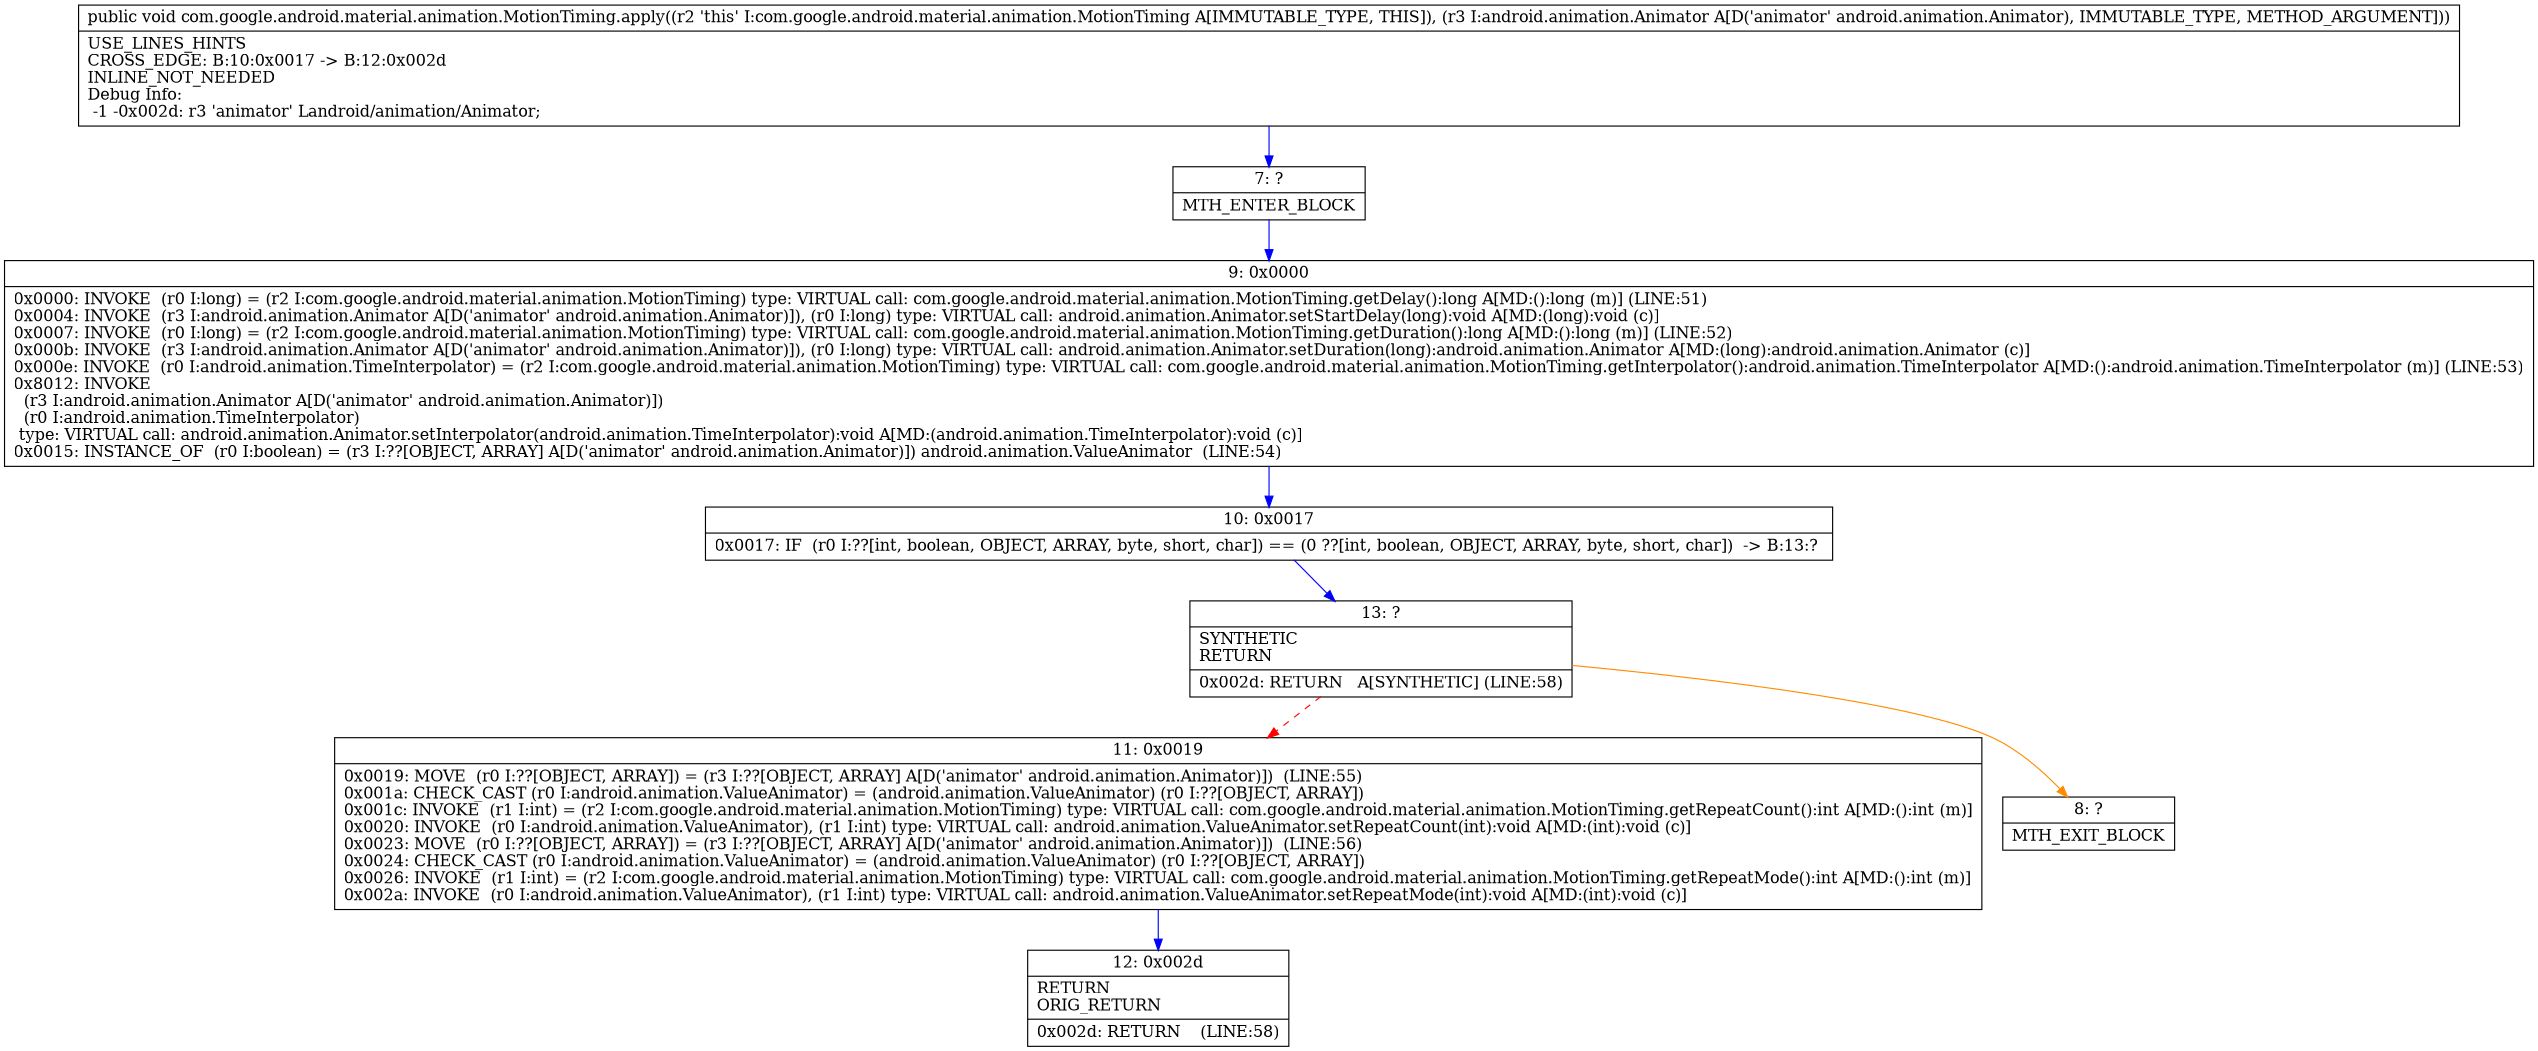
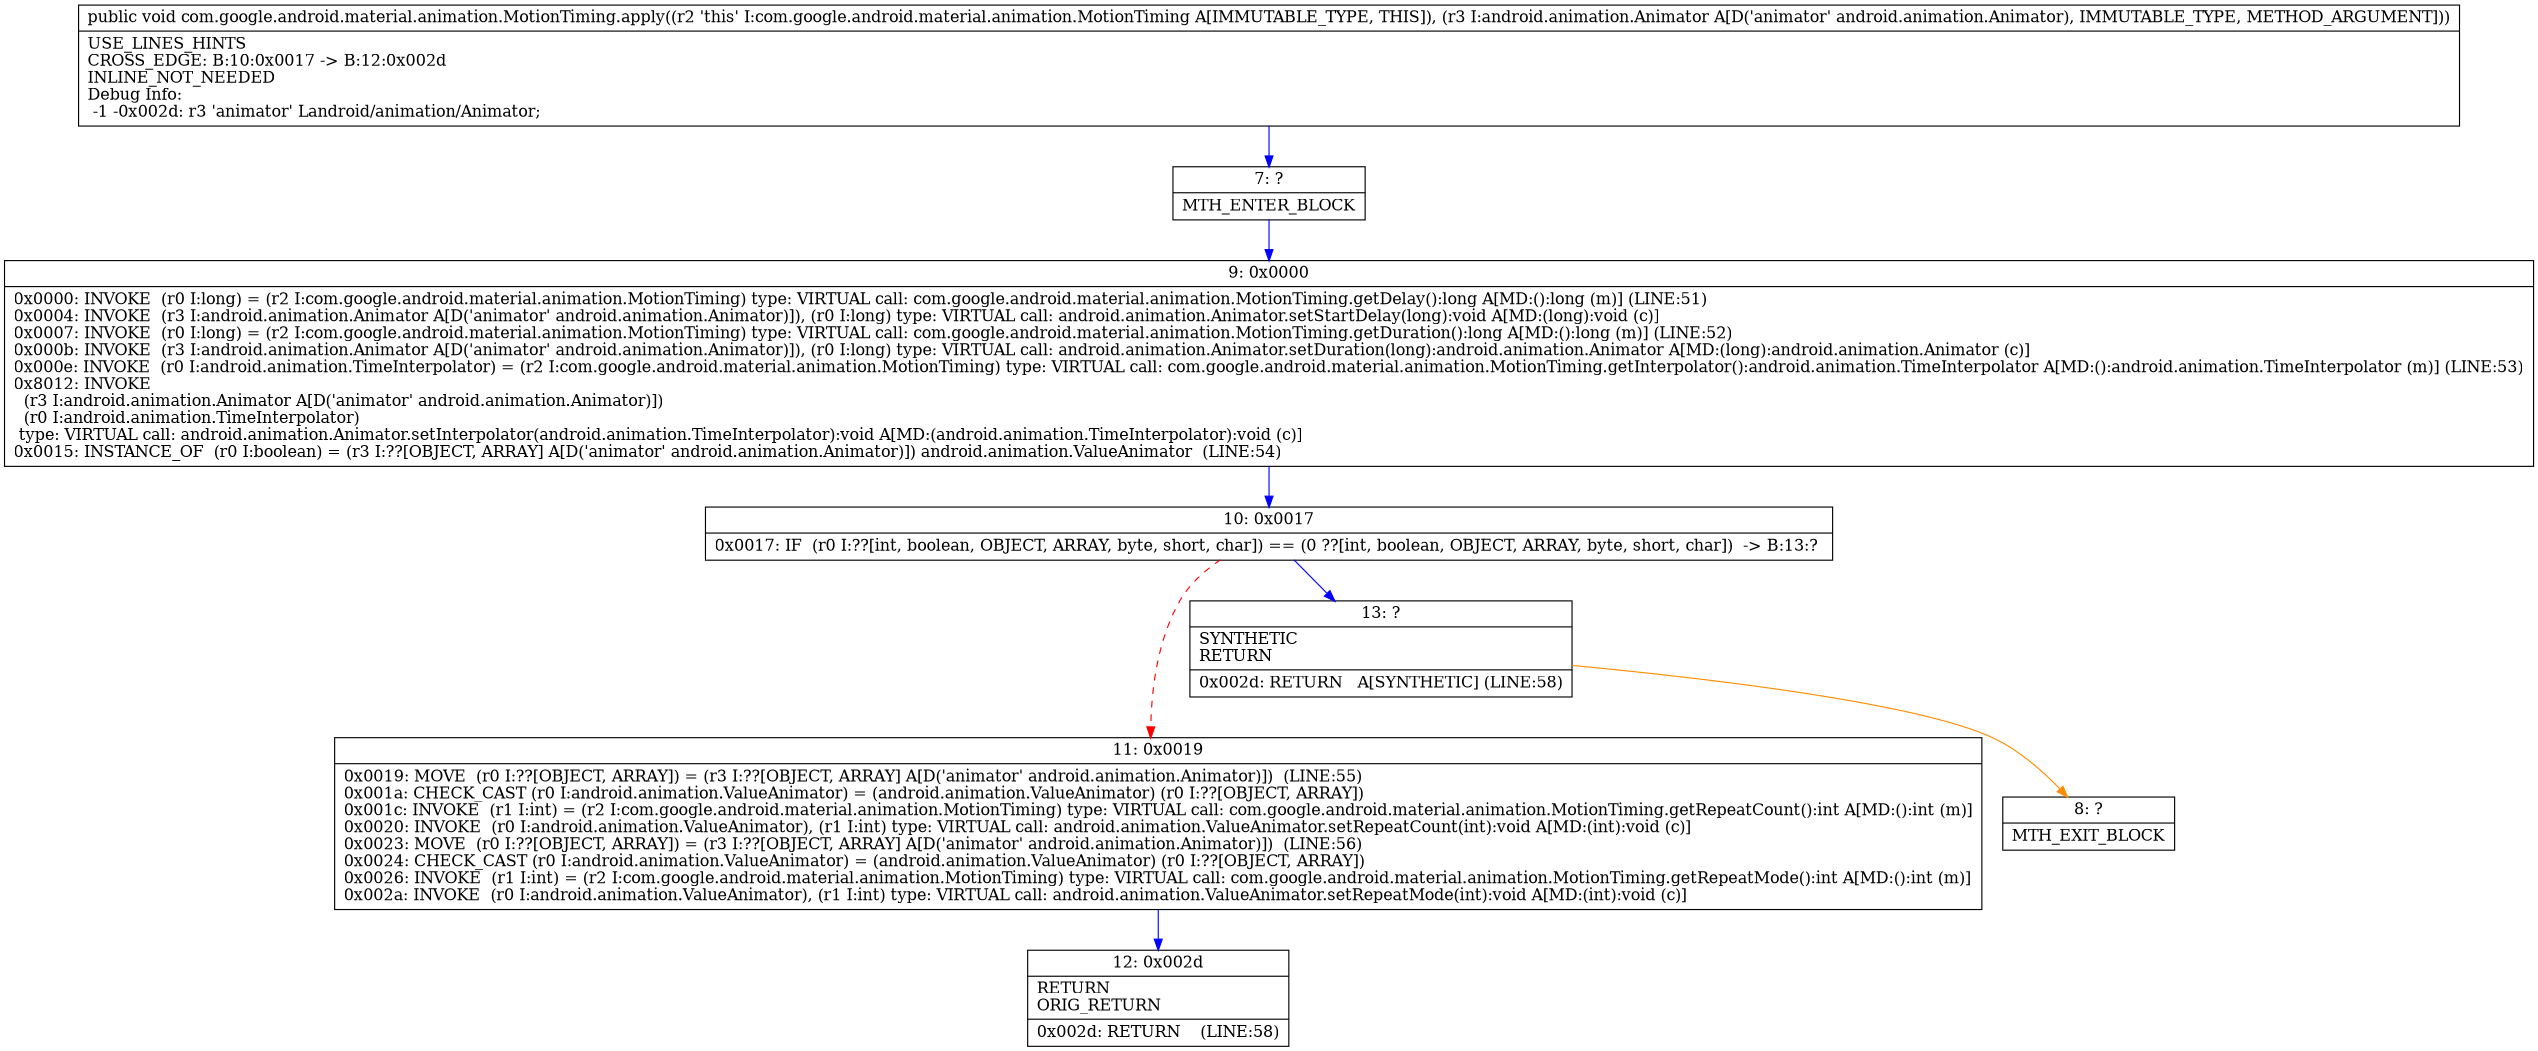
  digraph {
    node [shape=record]
    edge [color=blue]
    n1 [label="{7\:\ ?|MTH_ENTER_BLOCK\l}"]
    n2 [label="{9\:\ 0x0000|0x0000: INVOKE  (r0 I:long) = (r2 I:com.google.android.material.animation.MotionTiming) type: VIRTUAL call: com.google.android.material.animation.MotionTiming.getDelay():long A[MD:():long (m)] (LINE:51)\l0x0004: INVOKE  (r3 I:android.animation.Animator A[D('animator' android.animation.Animator)]), (r0 I:long) type: VIRTUAL call: android.animation.Animator.setStartDelay(long):void A[MD:(long):void (c)]\l0x0007: INVOKE  (r0 I:long) = (r2 I:com.google.android.material.animation.MotionTiming) type: VIRTUAL call: com.google.android.material.animation.MotionTiming.getDuration():long A[MD:():long (m)] (LINE:52)\l0x000b: INVOKE  (r3 I:android.animation.Animator A[D('animator' android.animation.Animator)]), (r0 I:long) type: VIRTUAL call: android.animation.Animator.setDuration(long):android.animation.Animator A[MD:(long):android.animation.Animator (c)]\l0x000e: INVOKE  (r0 I:android.animation.TimeInterpolator) = (r2 I:com.google.android.material.animation.MotionTiming) type: VIRTUAL call: com.google.android.material.animation.MotionTiming.getInterpolator():android.animation.TimeInterpolator A[MD:():android.animation.TimeInterpolator (m)] (LINE:53)\l0x8012: INVOKE  \l  (r3 I:android.animation.Animator A[D('animator' android.animation.Animator)])\l  (r0 I:android.animation.TimeInterpolator)\l type: VIRTUAL call: android.animation.Animator.setInterpolator(android.animation.TimeInterpolator):void A[MD:(android.animation.TimeInterpolator):void (c)]\l0x0015: INSTANCE_OF  (r0 I:boolean) = (r3 I:??[OBJECT, ARRAY] A[D('animator' android.animation.Animator)]) android.animation.ValueAnimator  (LINE:54)\l}"]
    n3 [label="{10\:\ 0x0017|0x0017: IF  (r0 I:??[int, boolean, OBJECT, ARRAY, byte, short, char]) == (0 ??[int, boolean, OBJECT, ARRAY, byte, short, char])  \-\> B:13:? \l}"]
    n4 [label="{11\:\ 0x0019|0x0019: MOVE  (r0 I:??[OBJECT, ARRAY]) = (r3 I:??[OBJECT, ARRAY] A[D('animator' android.animation.Animator)])  (LINE:55)\l0x001a: CHECK_CAST (r0 I:android.animation.ValueAnimator) = (android.animation.ValueAnimator) (r0 I:??[OBJECT, ARRAY]) \l0x001c: INVOKE  (r1 I:int) = (r2 I:com.google.android.material.animation.MotionTiming) type: VIRTUAL call: com.google.android.material.animation.MotionTiming.getRepeatCount():int A[MD:():int (m)]\l0x0020: INVOKE  (r0 I:android.animation.ValueAnimator), (r1 I:int) type: VIRTUAL call: android.animation.ValueAnimator.setRepeatCount(int):void A[MD:(int):void (c)]\l0x0023: MOVE  (r0 I:??[OBJECT, ARRAY]) = (r3 I:??[OBJECT, ARRAY] A[D('animator' android.animation.Animator)])  (LINE:56)\l0x0024: CHECK_CAST (r0 I:android.animation.ValueAnimator) = (android.animation.ValueAnimator) (r0 I:??[OBJECT, ARRAY]) \l0x0026: INVOKE  (r1 I:int) = (r2 I:com.google.android.material.animation.MotionTiming) type: VIRTUAL call: com.google.android.material.animation.MotionTiming.getRepeatMode():int A[MD:():int (m)]\l0x002a: INVOKE  (r0 I:android.animation.ValueAnimator), (r1 I:int) type: VIRTUAL call: android.animation.ValueAnimator.setRepeatMode(int):void A[MD:(int):void (c)]\l}"]
    n5 [label="{13\:\ ?|SYNTHETIC\lRETURN\l|0x002d: RETURN   A[SYNTHETIC] (LINE:58)\l}"]
    n6 [label="{12\:\ 0x002d|RETURN\lORIG_RETURN\l|0x002d: RETURN    (LINE:58)\l}"]
    n7 [label="{8\:\ ?|MTH_EXIT_BLOCK\l}"]
    n8 [label="{public void com.google.android.material.animation.MotionTiming.apply((r2 'this' I:com.google.android.material.animation.MotionTiming A[IMMUTABLE_TYPE, THIS]), (r3 I:android.animation.Animator A[D('animator' android.animation.Animator), IMMUTABLE_TYPE, METHOD_ARGUMENT]))  | USE_LINES_HINTS\lCROSS_EDGE: B:10:0x0017 \-\> B:12:0x002d\lINLINE_NOT_NEEDED\lDebug Info:\l  \-1 \-0x002d: r3 'animator' Landroid\/animation\/Animator;\l}"]
    n1 -> n2
    n2 -> n3
-   n5 -> n4 [color=red style=dashed]
+   n3 -> n4 [color=red style=dashed]
    n3 -> n5
    n4 -> n6
    n5 -> n7 [color=darkorange]
    n8 -> n1
  }
